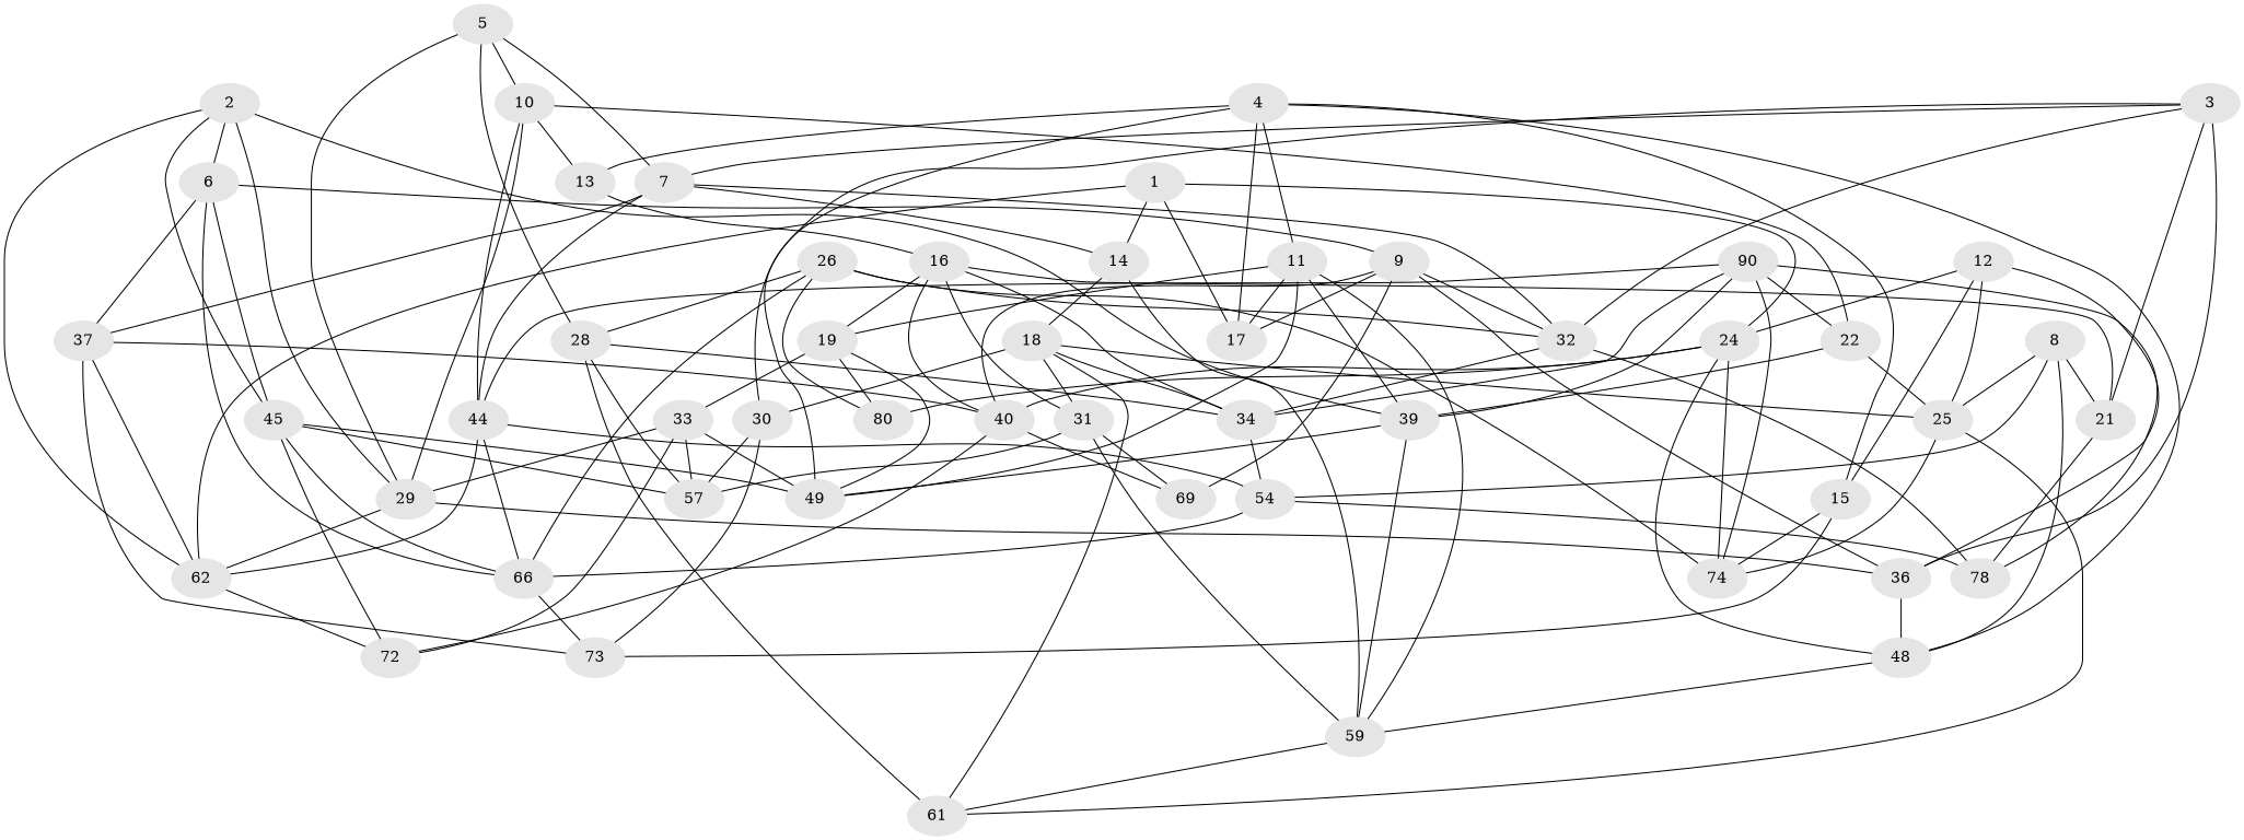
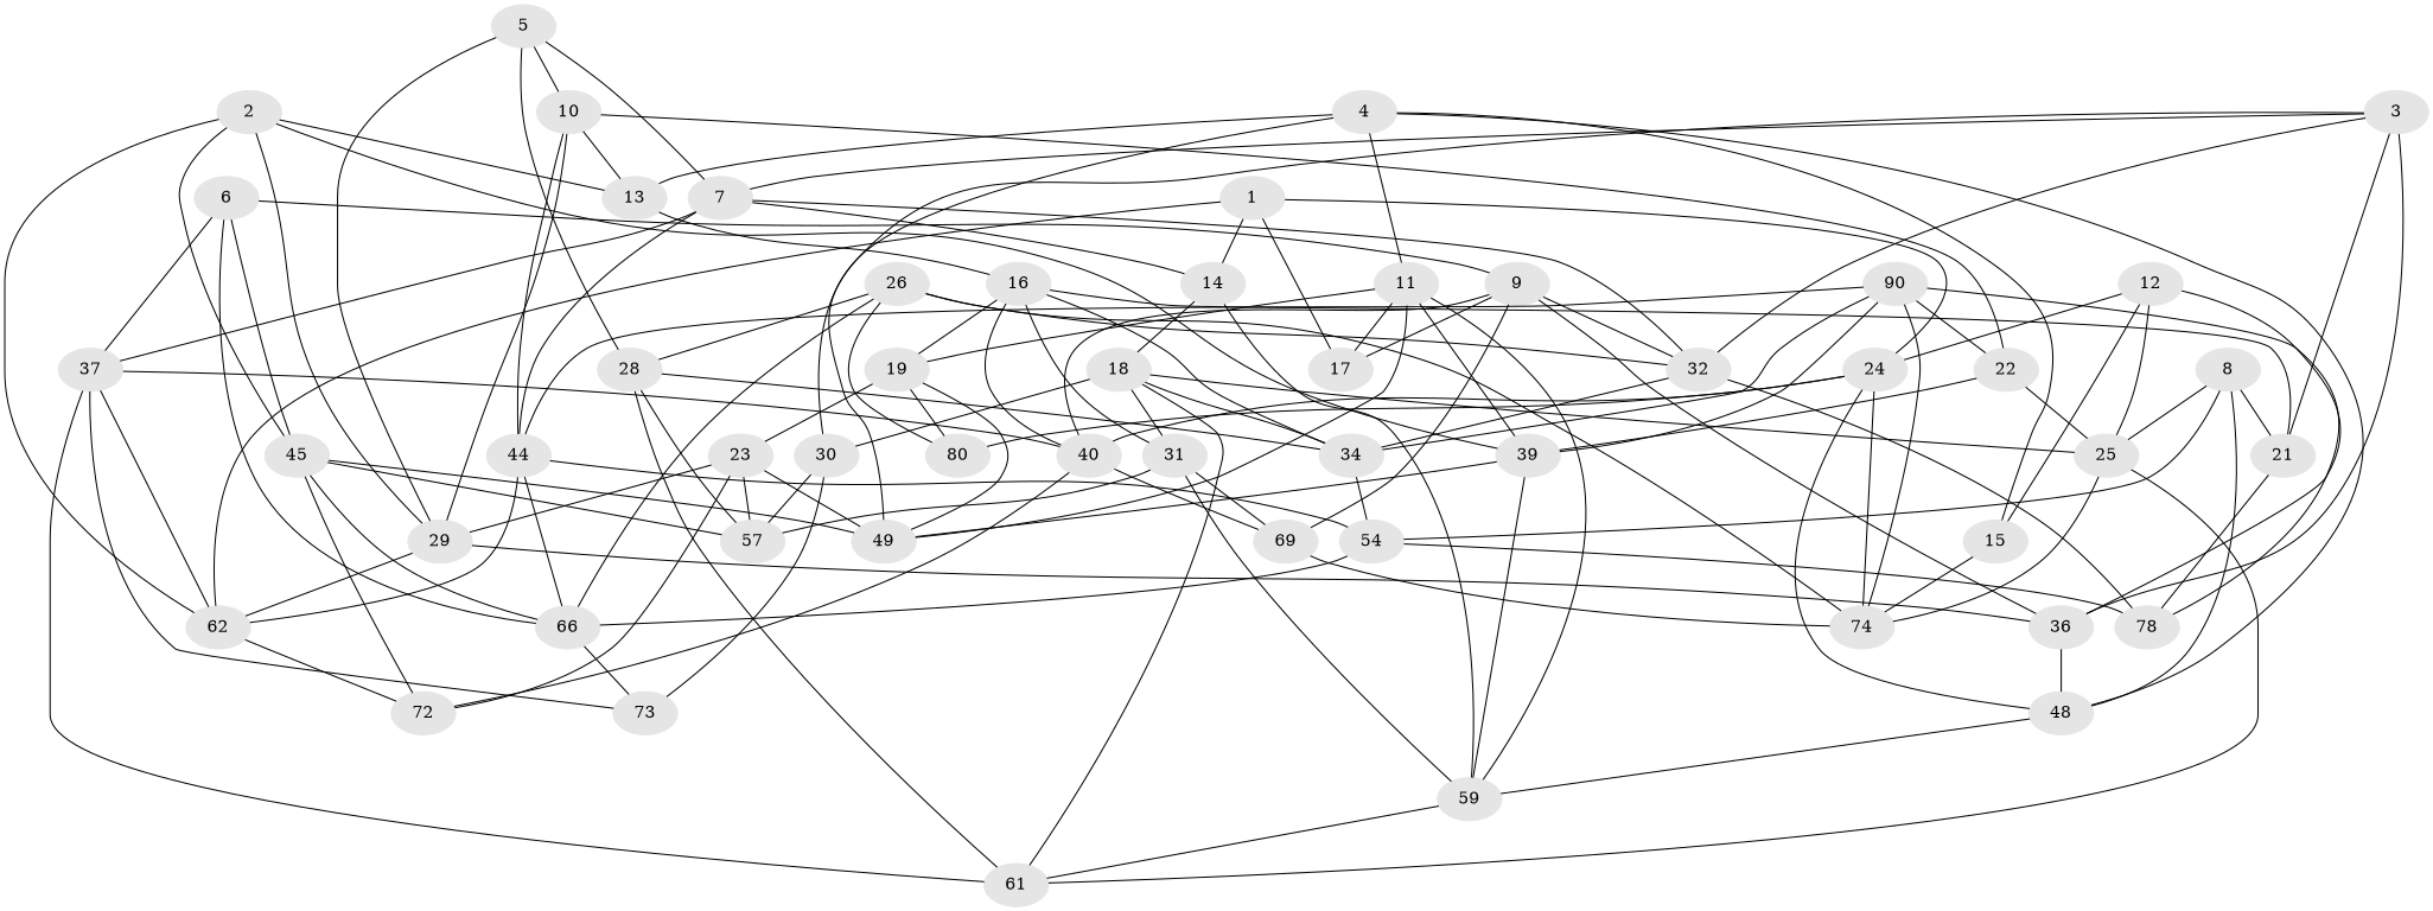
  graph {
    node [color=gray90 style=filled]
    1
    14
    24 [super="+60"]
    n4 [label=17]
    62 [super="+68"]
    59 [super="+79"]
    18 [super="+43"]
    48 [super="+77"]
    40 [super="+52"]
    74 [super="+75"]
    80
    72
    2 [super="+27"]
    13
    29 [super="+63"]
    39 [super="+42"]
    45 [super="+76"]
    16 [super="+17"]
    36 [super="+86"]
    49 [super="+50"]
    66 [super="+67"]
    57 [super="+83"]
    54 [super="+84"]
    78
    3 [super="+55"]
    7 [super="+82"]
    21
    30
    32 [super="+38"]
    37 [super="+81"]
    44 [super="+56"]
    73
    34 [super="+65"]
    4 [super="+51"]
    11 [super="+46"]
    15
    19 [super="+35"]
    5
    10 [super="+64"]
    28 [super="+58"]
    22
    61 [super="+87"]
    9 [super="+33"]
    69
    6
    8
    25 [super="+41"]
-   23 [super="+85" label=33]
+   23 [super="+85"]
    12
    31 [super="+71"]
    n51 [label=90 super="+53"]
    26 [super="+70"]
    1 -- 14
    1 -- 24
    1 -- n4
    1 -- 62
    14 -- 59
    14 -- 18
    24 -- 48
    24 -- 40
    24 -- 74
    24 -- 80
    62 -- 72
    59 -- 61
    18 -- 30
    18 -- 34
    18 -- 61
    18 -- 25
    18 -- 31
    48 -- 59
    40 -- 72
    40 -- 69
    2 -- 62
-   2 -- 6
+   2 -- 13
    2 -- 29
    2 -- 39
    2 -- 45
    13 -- 16
    29 -- 62
    29 -- 36
    39 -- 59
    39 -- 49
    45 -- 72
    45 -- 49
    45 -- 66
    45 -- 57
    16 -- 40
    16 -- 21
    16 -- 34
    16 -- 19
    16 -- 31
    36 -- 48
    66 -- 73
    54 -- 66
    54 -- 78
    3 -- 36 [weight=2]
    3 -- 7
    3 -- 21
    3 -- 30
    3 -- 32
    7 -- 14
    7 -- 32
    7 -- 37
    7 -- 44
    21 -- 78
    30 -- 57
    30 -- 73
    32 -- 78
    32 -- 34
    37 -- 62
    37 -- 40
    37 -- 73
+   37 -- 61
    44 -- 62
    44 -- 66
    44 -- 54
    34 -- 54
-   4 -- n4
    4 -- 48
    4 -- 13
    4 -- 49
    4 -- 11
    4 -- 15
    11 -- n4
    11 -- 59
    11 -- 39
    11 -- 49
    11 -- 19
    15 -- 74
-   15 -- 73
    19 -- 80
    19 -- 49
    19 -- 23 [weight=2]
    5 -- 29
    5 -- 7
    5 -- 10
    5 -- 28
    10 -- 13
    10 -- 29
    10 -- 44
    10 -- 22
    28 -- 57
    28 -- 34
    28 -- 61 [weight=2]
    22 -- 39
    22 -- 25
    9 -- n4
    9 -- 40
    9 -- 36
    9 -- 32
    9 -- 69
+   69 -- 74
    6 -- 45
    6 -- 66
    6 -- 37
    6 -- 9
    8 -- 48
    8 -- 54
    8 -- 21
    8 -- 25
    25 -- 74
    25 -- 61
    23 -- 72
    23 -- 29
    23 -- 49
    23 -- 57
    12 -- 24
    12 -- 36
    12 -- 15
    12 -- 25
    31 -- 59
    31 -- 57 [weight=2]
    31 -- 69
    n51 -- 74
    n51 -- 39
    n51 -- 78
    n51 -- 44
    n51 -- 34
    n51 -- 22
    26 -- 74
    26 -- 80 [weight=2]
    26 -- 66
    26 -- 32
    26 -- 28
  }
